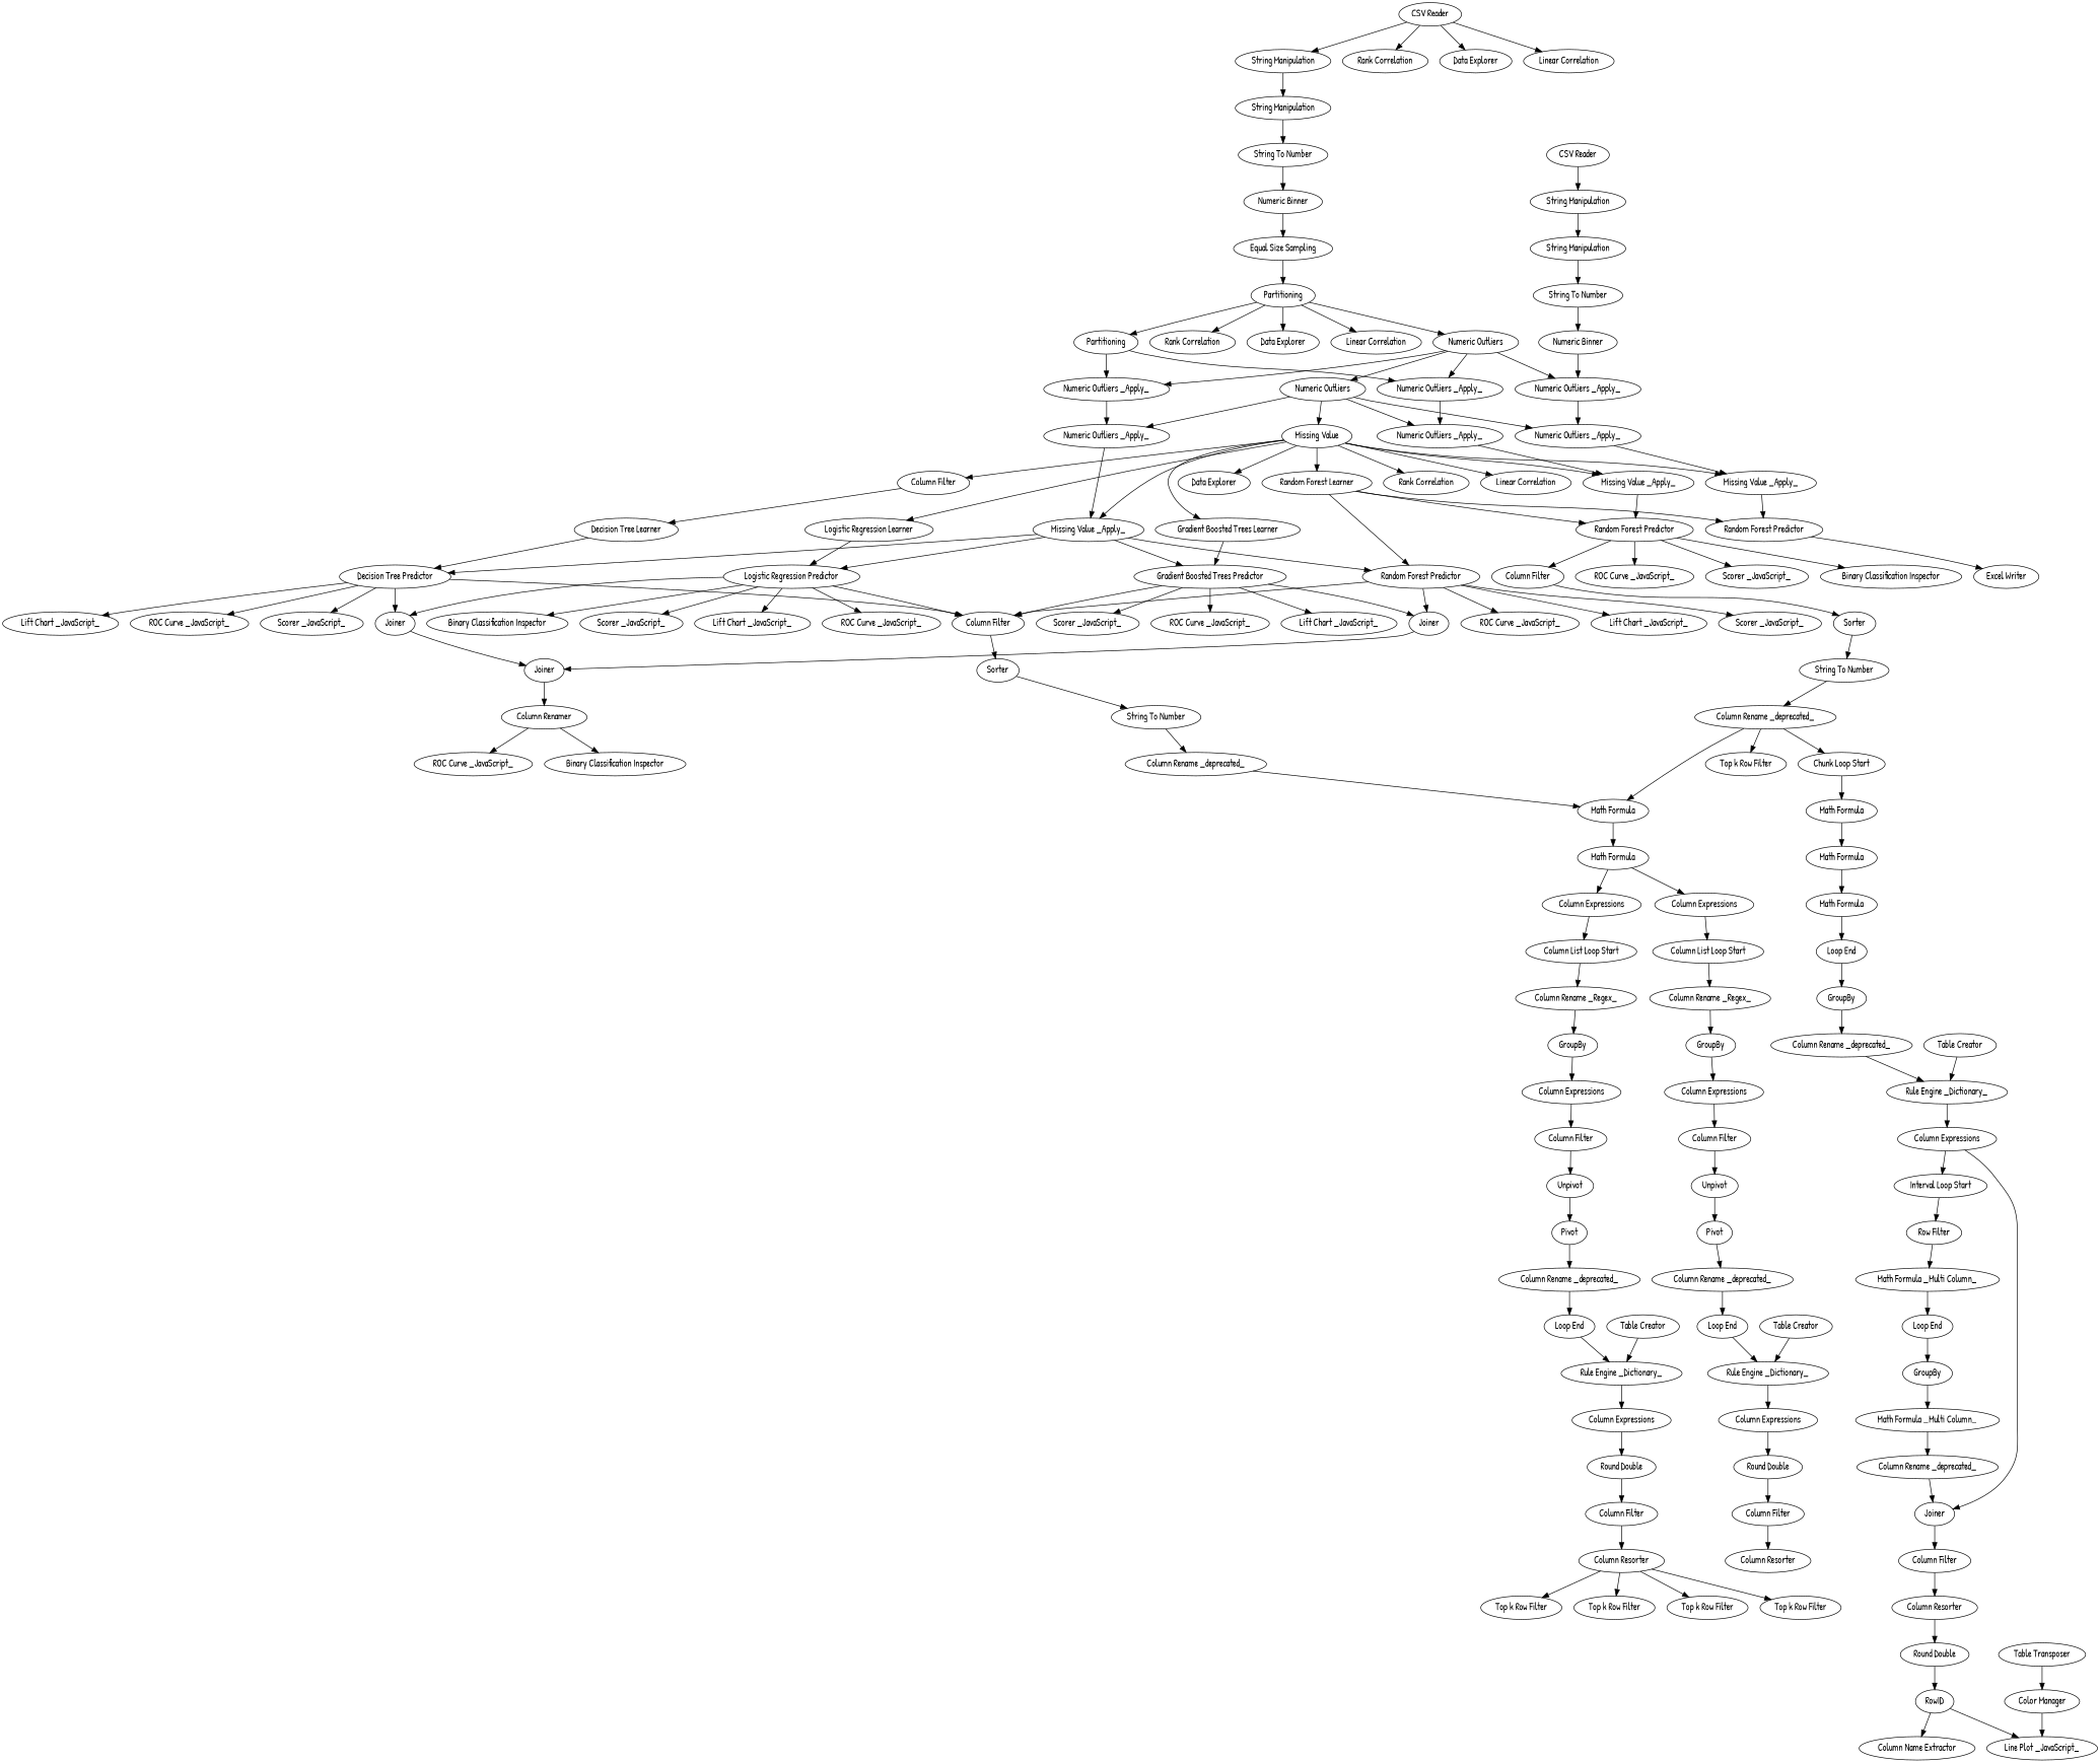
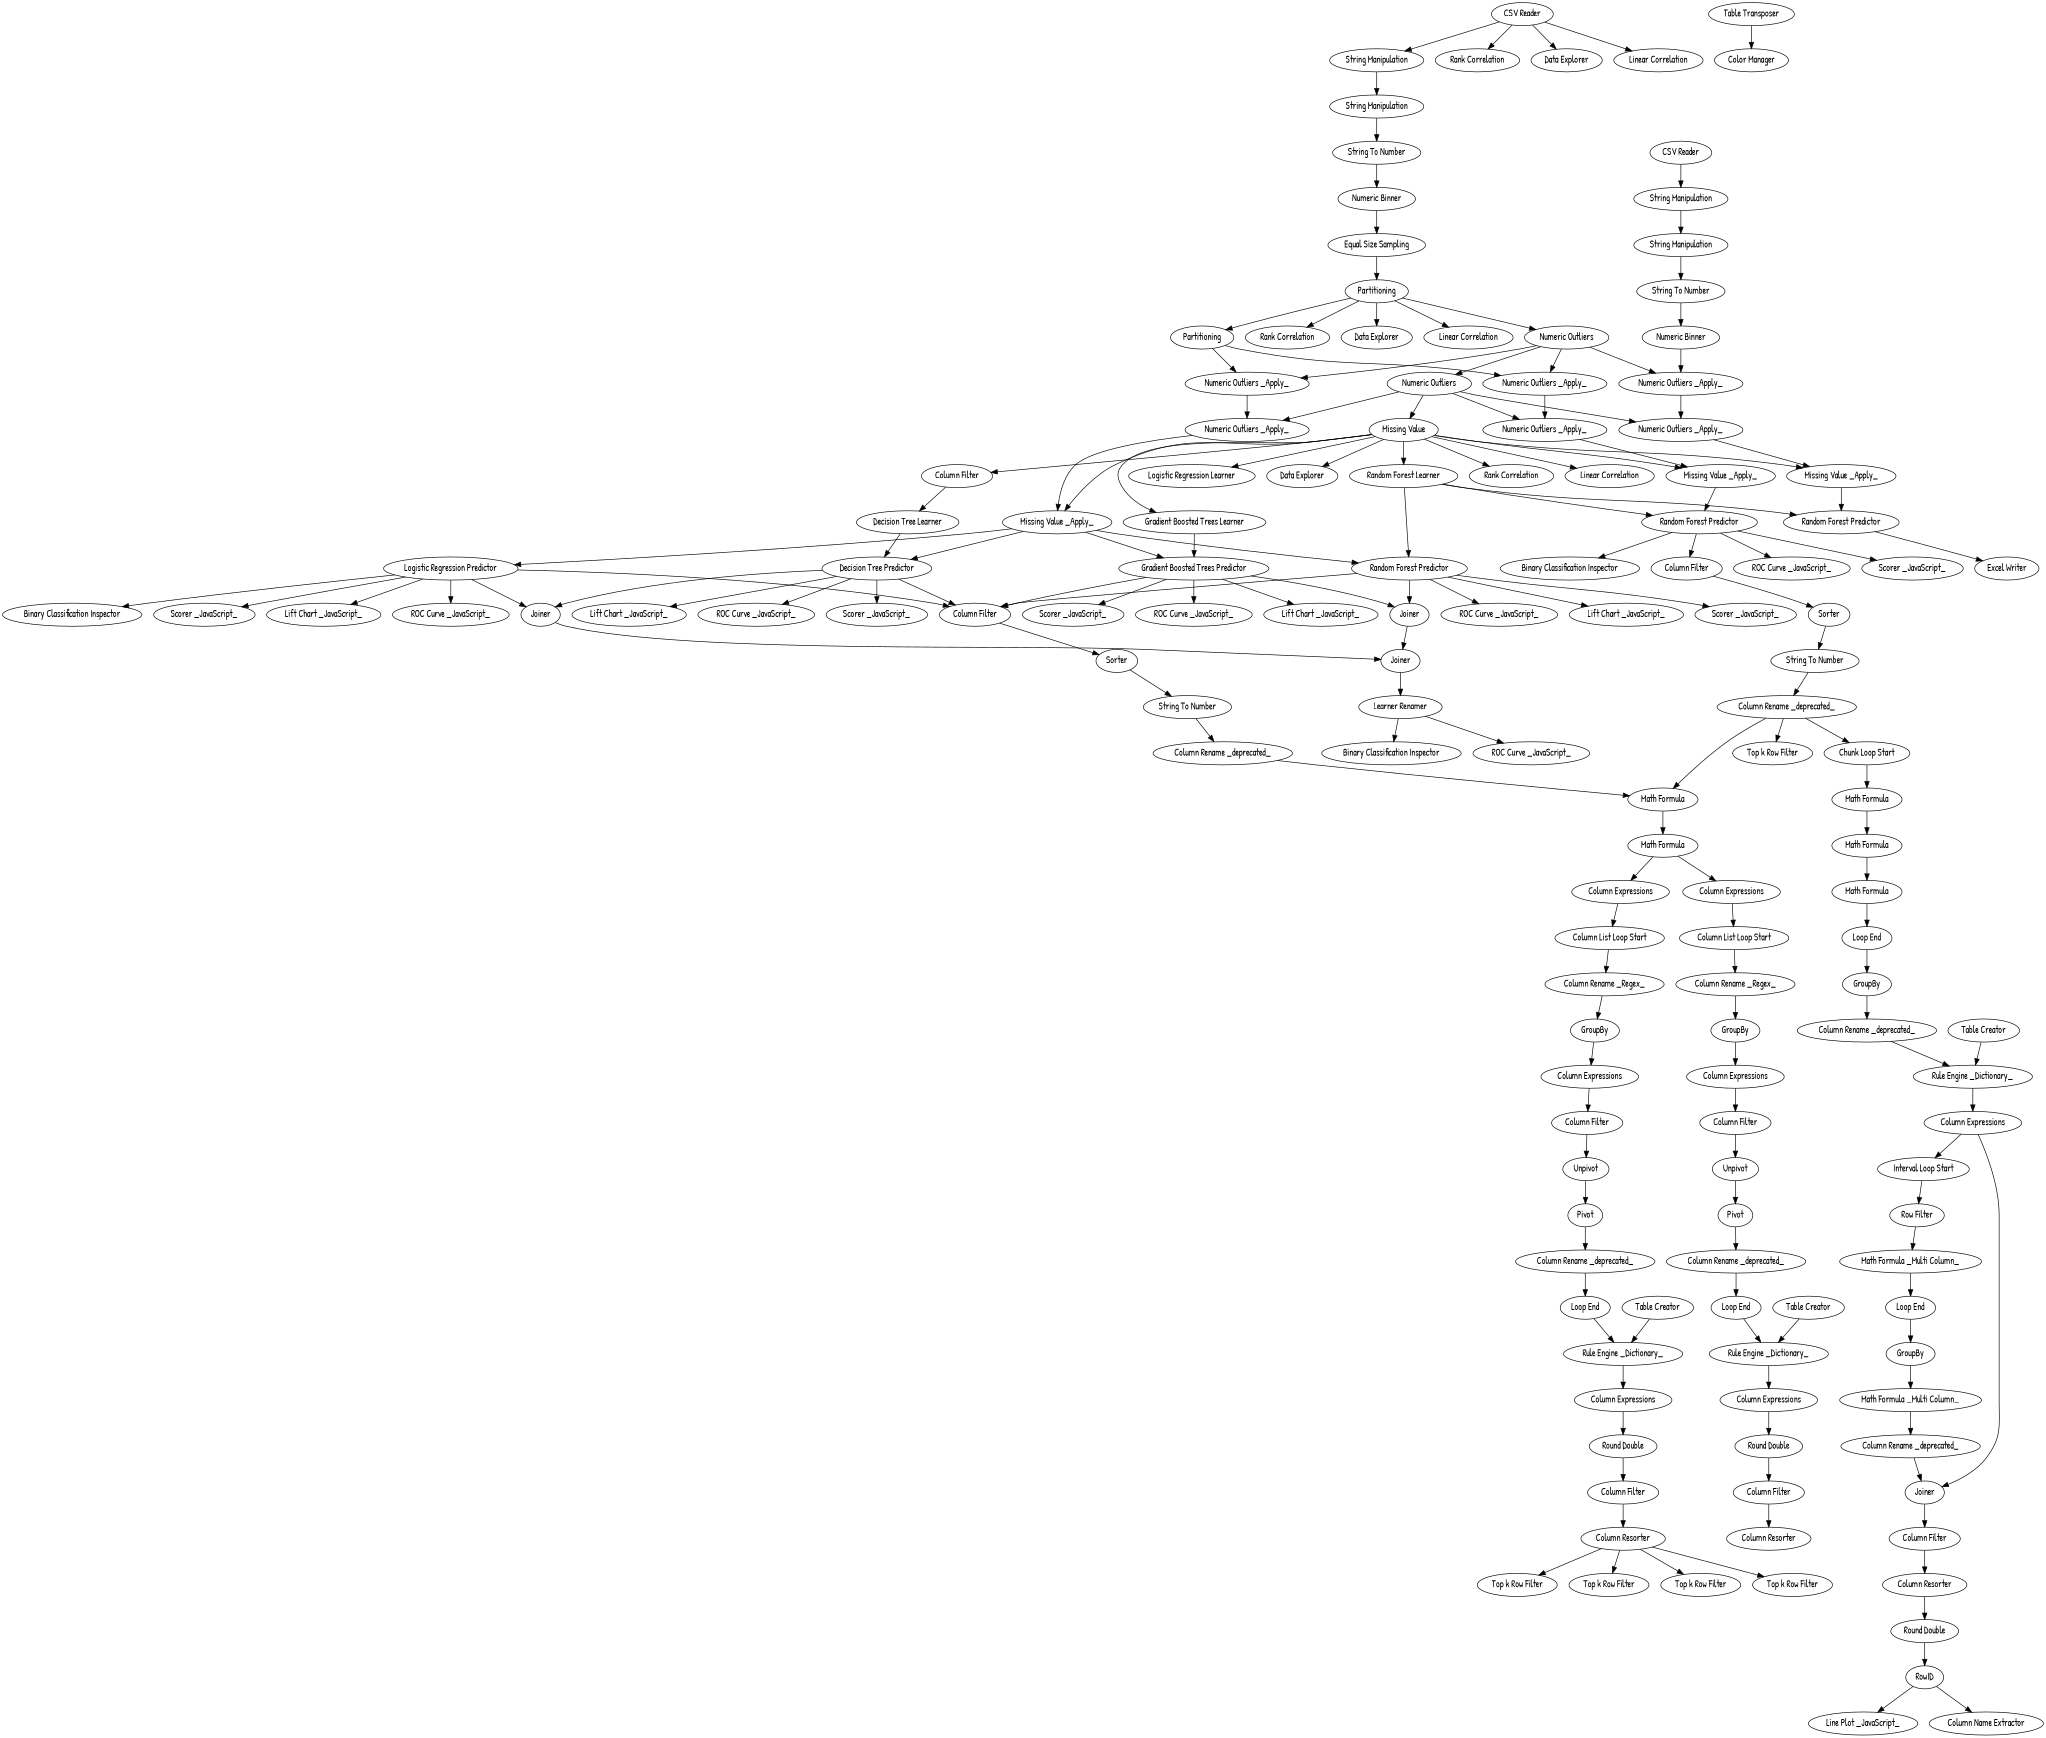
  digraph {
    fontname="Patrick Hand"
    rankdir=TB
    node [fontname="Patrick Hand"]
    edge [fontname="Patrick Hand"]
    n1 [label="Random Forest Predictor"]
    n2 [label="Excel Writer"]
    n3 [label="Missing Value"]
    n4 [label="Linear Correlation"]
    n5 [label="Random Forest Learner"]
    n6 [label="Missing Value _Apply_"]
    n7 [label="Column Filter"]
    n8 [label="Logistic Regression Learner"]
    n9 [label="Missing Value _Apply_"]
    n10 [label="Missing Value _Apply_"]
    n11 [label="Data Explorer"]
    n12 [label="Gradient Boosted Trees Learner"]
    n13 [label="Rank Correlation"]
    n14 [label="Random Forest Predictor"]
    n15 [label="Random Forest Predictor"]
    n16 [label="Gradient Boosted Trees Predictor"]
    n17 [label="Decision Tree Predictor"]
    n18 [label="Logistic Regression Predictor"]
    n19 [label="Decision Tree Learner"]
    n20 [label="Numeric Outliers"]
    n21 [label="Numeric Outliers _Apply_"]
    n22 [label="Numeric Outliers"]
    n23 [label="Numeric Outliers _Apply_"]
    n24 [label="Numeric Outliers _Apply_"]
    n25 [label="Numeric Outliers _Apply_"]
    n26 [label="Numeric Outliers _Apply_"]
    n27 [label="Numeric Outliers _Apply_"]
    n28 [label="String Manipulation"]
    n29 [label="String Manipulation"]
    n30 [label="String To Number"]
    n31 [label="Numeric Binner"]
    n32 [label="Loop End"]
    n33 [label="Rule Engine _Dictionary_"]
    n34 [label="Column Expressions"]
    n35 [label="Round Double"]
    n36 [label="Column Filter"]
    n37 [label="ROC Curve _JavaScript_"]
    n38 [label="Scorer _JavaScript_"]
    n39 [label="Binary Classification Inspector"]
    n40 [label="Column Filter"]
    n41 [label=Joiner]
    n42 [label="Scorer _JavaScript_"]
    n43 [label="ROC Curve _JavaScript_"]
    n44 [label="Lift Chart _JavaScript_"]
    n45 [label=Sorter]
    n46 [label="Scorer _JavaScript_"]
    n47 [label="ROC Curve _JavaScript_"]
    n48 [label="Lift Chart _JavaScript_"]
    n49 [label=Sorter]
    n50 [label=Joiner]
    n51 [label="Column Resorter"]
    n52 [label="Top k Row Filter"]
    n53 [label="Top k Row Filter"]
    n54 [label="Top k Row Filter"]
    n55 [label="Top k Row Filter"]
    n56 [label="Column List Loop Start"]
    n57 [label="Column Rename _Regex_"]
    n58 [label=GroupBy]
    n59 [label="Column Expressions"]
    n60 [label="Math Formula"]
    n61 [label="Math Formula"]
    n62 [label="Loop End"]
    n63 [label=GroupBy]
    n64 [label="Color Manager"]
    n65 [label="Line Plot _JavaScript_"]
    n66 [label=Joiner]
    n67 [label="ROC Curve _JavaScript_"]
    n68 [label="Scorer _JavaScript_"]
    n69 [label="Lift Chart _JavaScript_"]
    n70 [label="String To Number"]
    n71 [label="Column Filter"]
    n72 [label=Partitioning]
    n73 [label=Partitioning]
    n74 [label="Rank Correlation"]
    n75 [label="Data Explorer"]
    n76 [label="Linear Correlation"]
-   n77 [label="Column Renamer"]
+   n77 [label="Learner Renamer"]
    n78 [label="ROC Curve _JavaScript_"]
    n79 [label="Binary Classification Inspector"]
    n80 [label="Column Rename _deprecated_"]
    n81 [label="Math Formula"]
    n82 [label="Equal Size Sampling"]
    n83 [label="String To Number"]
    n84 [label="Binary Classification Inspector"]
    n85 [label="Scorer _JavaScript_"]
    n86 [label="Lift Chart _JavaScript_"]
    n87 [label="ROC Curve _JavaScript_"]
    n88 [label="Interval Loop Start"]
    n89 [label="Row Filter"]
    n90 [label="Math Formula _Multi Column_"]
    n91 [label="Loop End"]
    n92 [label="Column Rename _deprecated_"]
    n93 [label="Top k Row Filter"]
    n94 [label="Chunk Loop Start"]
    n95 [label="Math Formula"]
    n96 [label="Math Formula"]
    n97 [label="Column Expressions"]
    n98 [label="Column List Loop Start"]
    n99 [label="Column Rename _Regex_"]
    n100 [label=GroupBy]
    n101 [label="Numeric Binner"]
    n102 [label="Rule Engine _Dictionary_"]
    n103 [label="Column Expressions"]
    n104 [label=Joiner]
    n105 [label="Column Filter"]
    n106 [label="CSV Reader"]
    n107 [label="Rank Correlation"]
    n108 [label="Data Explorer"]
    n109 [label="Linear Correlation"]
    n110 [label="CSV Reader"]
    n111 [label="String Manipulation"]
    n112 [label="String Manipulation"]
    n113 [label="String To Number"]
    n114 [label=Pivot]
    n115 [label="Column Rename _deprecated_"]
    n116 [label="Math Formula _Multi Column_"]
    n117 [label="Column Rename _deprecated_"]
    n118 [label="Column Expressions"]
    n119 [label="Column Filter"]
    n120 [label=RowID]
    n121 [label="Column Name Extractor"]
    n122 [label="Column Expressions"]
    n123 [label="Table Transposer"]
    n124 [label="Column Rename _deprecated_"]
    n125 [label="Table Creator"]
    n126 [label=GroupBy]
    n127 [label=Pivot]
    n128 [label="Column Rename _deprecated_"]
    n129 [label="Loop End"]
    n130 [label="Rule Engine _Dictionary_"]
    n131 [label="Column Resorter"]
    n132 [label="Column Filter"]
    n133 [label=Unpivot]
    n134 [label="Column Resorter"]
    n135 [label=Unpivot]
    n136 [label="Column Expressions"]
    n137 [label="Round Double"]
    n138 [label="Column Filter"]
    n139 [label="Round Double"]
    n140 [label="Table Creator"]
    n141 [label="Table Creator"]
    n1 -> n2
    n3 -> n4
    n3 -> n5
    n3 -> n6
    n3 -> n7
    n3 -> n8
    n3 -> n9
    n3 -> n10
    n3 -> n11
    n3 -> n12
    n3 -> n13
    n5 -> n1
    n5 -> n14
    n5 -> n15
    n6 -> n15
    n6 -> n16
    n6 -> n17
    n6 -> n18
    n7 -> n19
-   n8 -> n18
    n9 -> n1
    n10 -> n14
    n12 -> n16
    n14 -> n36
    n14 -> n37
    n14 -> n38
    n14 -> n39
    n15 -> n40
    n15 -> n41
    n15 -> n42
    n15 -> n43
    n15 -> n44
    n16 -> n40
    n16 -> n41
    n16 -> n46
    n16 -> n47
    n16 -> n48
    n17 -> n40
    n17 -> n66
    n17 -> n67
    n17 -> n68
    n17 -> n69
    n18 -> n40
    n18 -> n66
    n18 -> n84
    n18 -> n85
    n18 -> n86
    n18 -> n87
    n19 -> n17
    n20 -> n21
    n20 -> n22
    n20 -> n23
    n20 -> n24
    n21 -> n25
    n22 -> n3
    n22 -> n25
    n22 -> n26
    n22 -> n27
    n23 -> n27
    n24 -> n26
    n25 -> n9
    n26 -> n6
    n27 -> n10
    n28 -> n29
    n29 -> n30
    n30 -> n31
    n31 -> n82
    n32 -> n33
    n33 -> n34
    n34 -> n35
    n35 -> n71
    n36 -> n45
    n40 -> n49
    n41 -> n50
    n45 -> n83
    n49 -> n70
    n50 -> n77
    n51 -> n52
    n51 -> n53
    n51 -> n54
    n51 -> n55
    n56 -> n57
    n57 -> n58
    n58 -> n59
    n59 -> n132
    n60 -> n61
    n61 -> n62
    n62 -> n63
    n63 -> n124
-   n64 -> n65
    n66 -> n50
    n70 -> n80
    n71 -> n134
    n72 -> n20
    n72 -> n73
    n72 -> n74
    n72 -> n75
    n72 -> n76
    n73 -> n23
    n73 -> n24
    n77 -> n78
    n77 -> n79
    n80 -> n81
    n81 -> n95
    n82 -> n72
    n83 -> n92
    n88 -> n89
    n89 -> n90
    n90 -> n91
    n91 -> n126
    n92 -> n81
    n92 -> n93
    n92 -> n94
    n94 -> n96
    n95 -> n97
    n95 -> n122
    n96 -> n60
    n97 -> n98
    n98 -> n99
    n99 -> n100
    n100 -> n118
    n101 -> n21
    n102 -> n103
    n103 -> n88
    n103 -> n104
    n104 -> n105
    n105 -> n131
    n106 -> n28
    n106 -> n107
    n106 -> n108
    n106 -> n109
    n110 -> n111
    n111 -> n112
    n112 -> n113
    n113 -> n101
    n114 -> n115
    n115 -> n32
    n116 -> n117
    n117 -> n104
    n118 -> n119
    n119 -> n135
    n120 -> n65
    n120 -> n121
    n122 -> n56
    n123 -> n64
    n124 -> n102
    n125 -> n102
    n126 -> n116
    n127 -> n128
    n128 -> n129
    n129 -> n130
    n130 -> n136
    n131 -> n137
    n132 -> n133
    n133 -> n114
    n135 -> n127
    n136 -> n139
    n137 -> n120
    n138 -> n51
    n139 -> n138
    n140 -> n33
    n141 -> n130
  }
